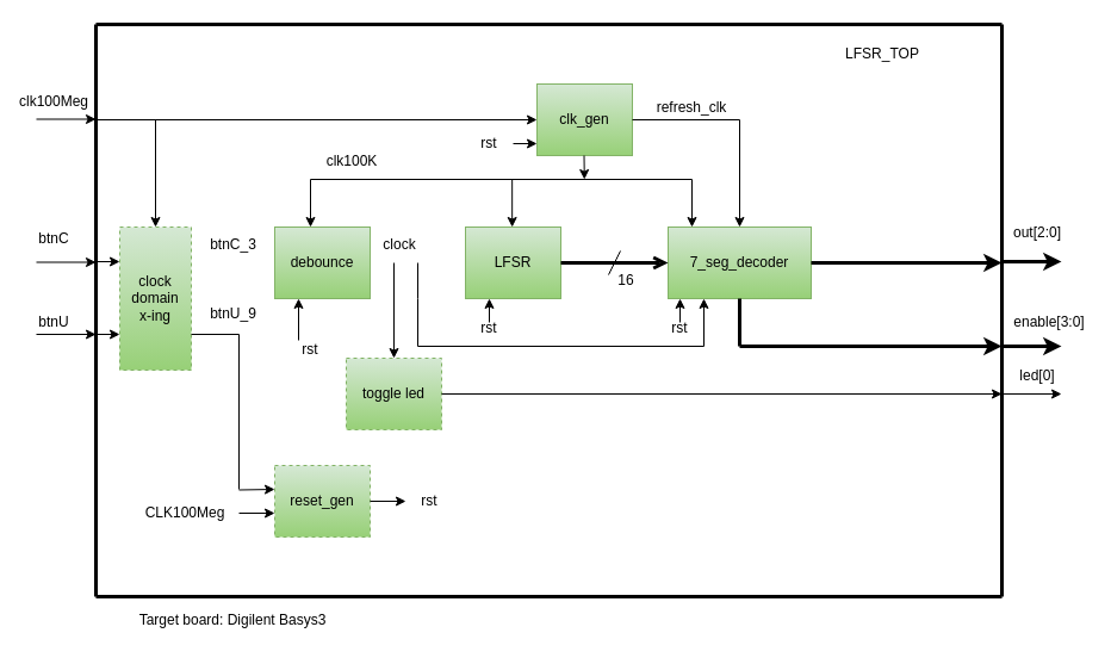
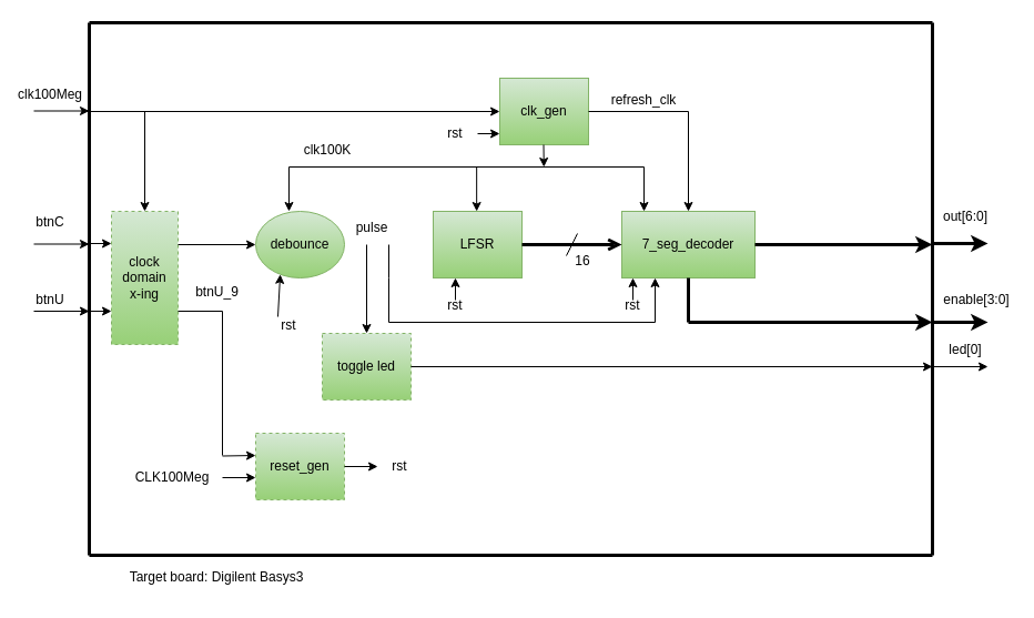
  <mxCell id="0" />
  <mxCell id="1" parent="0" />
- <mxCell id="2" value="debounce" style="rounded=0;whiteSpace=wrap;html=1;fillColor=#d5e8d4;strokeColor=#82b366;gradientColor=#97d077;" parent="1" vertex="1"><mxGeometry x="230" y="190" width="80" height="60" as="geometry" /></mxCell>
+ <mxCell id="2" value="debounce" style="ellipse;whiteSpace=wrap;html=1;fillColor=#d5e8d4;strokeColor=#82b366;gradientColor=#97d077;" parent="1" vertex="1"><mxGeometry x="230" y="190" width="80" height="60" as="geometry" /></mxCell>
  <mxCell id="3" value="LFSR" style="rounded=0;whiteSpace=wrap;html=1;fillColor=#d5e8d4;strokeColor=#82b366;gradientColor=#97d077;" parent="1" vertex="1"><mxGeometry x="390" y="190" width="80" height="60" as="geometry" /></mxCell>
  <mxCell id="4" value="7_seg_decoder" style="rounded=0;whiteSpace=wrap;html=1;fillColor=#d5e8d4;strokeColor=#82b366;gradientColor=#97d077;" parent="1" vertex="1"><mxGeometry x="560" y="190" width="120" height="60" as="geometry" /></mxCell>
  <mxCell id="5" value="" style="endArrow=open;html=1;rounded=0;entryX=0;entryY=0.5;entryDx=0;entryDy=0;exitX=1;exitY=0.5;exitDx=0;exitDy=0;strokeWidth=3;" parent="1" source="3" target="4" edge="1"><mxGeometry width="50" height="50" relative="1" as="geometry"><mxPoint x="640" y="180" as="sourcePoint" /><mxPoint x="710" y="130" as="targetPoint" /></mxGeometry></mxCell>
  <mxCell id="6" value="" style="endArrow=none;html=1;rounded=0;strokeWidth=3;" parent="1" edge="1"><mxGeometry width="50" height="50" relative="1" as="geometry"><mxPoint x="80" y="20" as="sourcePoint" /><mxPoint x="840" y="20" as="targetPoint" /></mxGeometry></mxCell>
  <mxCell id="7" value="" style="endArrow=none;html=1;rounded=0;strokeWidth=3;" parent="1" edge="1"><mxGeometry width="50" height="50" relative="1" as="geometry"><mxPoint x="80" y="500" as="sourcePoint" /><mxPoint x="840" y="500" as="targetPoint" /></mxGeometry></mxCell>
  <mxCell id="8" value="" style="endArrow=none;html=1;rounded=0;strokeWidth=3;" parent="1" edge="1"><mxGeometry width="50" height="50" relative="1" as="geometry"><mxPoint x="80" y="20" as="sourcePoint" /><mxPoint x="80" y="500" as="targetPoint" /></mxGeometry></mxCell>
  <mxCell id="9" value="" style="endArrow=none;html=1;rounded=0;strokeWidth=3;" parent="1" edge="1"><mxGeometry width="50" height="50" relative="1" as="geometry"><mxPoint x="840" y="20" as="sourcePoint" /><mxPoint x="840" y="500" as="targetPoint" /></mxGeometry></mxCell>
  <mxCell id="10" value="" style="endArrow=classic;html=1;rounded=0;exitX=1;exitY=0.5;exitDx=0;exitDy=0;" parent="1" edge="1"><mxGeometry width="50" height="50" relative="1" as="geometry"><mxPoint x="30" y="99.5" as="sourcePoint" /><mxPoint x="80" y="99.5" as="targetPoint" /></mxGeometry></mxCell>
  <mxCell id="11" value="" style="endArrow=classic;html=1;rounded=0;exitX=1;exitY=0.5;exitDx=0;exitDy=0;" parent="1" edge="1"><mxGeometry width="50" height="50" relative="1" as="geometry"><mxPoint x="30" y="219.5" as="sourcePoint" /><mxPoint x="80" y="219.5" as="targetPoint" /></mxGeometry></mxCell>
  <mxCell id="12" value="clk100Meg" style="text;html=1;strokeColor=none;fillColor=none;align=center;verticalAlign=middle;whiteSpace=wrap;rounded=0;" parent="1" vertex="1"><mxGeometry x="20" y="75" width="50" height="20" as="geometry" /></mxCell>
  <mxCell id="13" value="rst" style="text;html=1;strokeColor=none;fillColor=none;align=center;verticalAlign=middle;whiteSpace=wrap;rounded=0;" parent="1" vertex="1"><mxGeometry x="340" y="410" width="40" height="20" as="geometry" /></mxCell>
  <mxCell id="14" value="btnC" style="text;html=1;strokeColor=none;fillColor=none;align=center;verticalAlign=middle;whiteSpace=wrap;rounded=0;" parent="1" vertex="1"><mxGeometry x="20" y="190" width="50" height="20" as="geometry" /></mxCell>
- <mxCell id="15" value="LFSR_TOP" style="text;html=1;strokeColor=none;fillColor=none;align=center;verticalAlign=middle;whiteSpace=wrap;rounded=0;" parent="1" vertex="1"><mxGeometry x="710" y="30" width="60" height="30" as="geometry" /></mxCell>
  <mxCell id="16" value="Target board: Digilent Basys3" style="text;html=1;strokeColor=none;fillColor=none;align=center;verticalAlign=middle;whiteSpace=wrap;rounded=0;" parent="1" vertex="1"><mxGeometry x="110" y="505" width="170" height="30" as="geometry" /></mxCell>
  <mxCell id="17" value="toggle led" style="rounded=0;whiteSpace=wrap;html=1;dashed=1;fillColor=#d5e8d4;strokeColor=#82b366;gradientColor=#97d077;" parent="1" vertex="1"><mxGeometry x="290" y="300" width="80" height="60" as="geometry" /></mxCell>
  <mxCell id="18" value="" style="endArrow=classic;html=1;rounded=0;strokeWidth=1;entryX=0.5;entryY=0;entryDx=0;entryDy=0;" parent="1" target="17" edge="1"><mxGeometry width="50" height="50" relative="1" as="geometry"><mxPoint x="330" y="220" as="sourcePoint" /><mxPoint x="600" y="310" as="targetPoint" /></mxGeometry></mxCell>
  <mxCell id="19" value="" style="endArrow=classic;html=1;rounded=0;strokeWidth=1;exitX=1;exitY=0.5;exitDx=0;exitDy=0;" parent="1" source="17" edge="1"><mxGeometry width="50" height="50" relative="1" as="geometry"><mxPoint x="550" y="360" as="sourcePoint" /><mxPoint x="840" y="330" as="targetPoint" /></mxGeometry></mxCell>
  <mxCell id="20" value="" style="endArrow=classic;html=1;rounded=0;strokeWidth=1;" parent="1" edge="1"><mxGeometry width="50" height="50" relative="1" as="geometry"><mxPoint x="840" y="330" as="sourcePoint" /><mxPoint x="890" y="330" as="targetPoint" /></mxGeometry></mxCell>
  <mxCell id="21" value="led[0]" style="text;html=1;strokeColor=none;fillColor=none;align=center;verticalAlign=middle;whiteSpace=wrap;rounded=0;" parent="1" vertex="1"><mxGeometry x="840" y="300" width="60" height="30" as="geometry" /></mxCell>
  <mxCell id="22" value="" style="endArrow=classic;html=1;rounded=0;strokeWidth=3;" parent="1" edge="1"><mxGeometry width="50" height="50" relative="1" as="geometry"><mxPoint x="840" y="290" as="sourcePoint" /><mxPoint x="890" y="290" as="targetPoint" /></mxGeometry></mxCell>
  <mxCell id="23" value="enable[3:0]" style="text;html=1;strokeColor=none;fillColor=none;align=center;verticalAlign=middle;whiteSpace=wrap;rounded=0;" parent="1" vertex="1"><mxGeometry x="850" y="255" width="60" height="30" as="geometry" /></mxCell>
  <mxCell id="24" value="" style="endArrow=classic;html=1;rounded=0;strokeWidth=3;exitX=1;exitY=0.5;exitDx=0;exitDy=0;" parent="1" source="4" edge="1"><mxGeometry width="50" height="50" relative="1" as="geometry"><mxPoint x="850" y="390" as="sourcePoint" /><mxPoint x="840" y="220" as="targetPoint" /></mxGeometry></mxCell>
  <mxCell id="25" value="" style="endArrow=classic;html=1;rounded=0;strokeWidth=3;" parent="1" edge="1"><mxGeometry width="50" height="50" relative="1" as="geometry"><mxPoint x="840" y="219" as="sourcePoint" /><mxPoint x="890" y="219" as="targetPoint" /></mxGeometry></mxCell>
- <mxCell id="26" value="out[2:0]" style="text;html=1;strokeColor=none;fillColor=none;align=center;verticalAlign=middle;whiteSpace=wrap;rounded=0;" parent="1" vertex="1"><mxGeometry x="840" y="180" width="60" height="30" as="geometry" /></mxCell>
+ <mxCell id="26" value="out[6:0]" style="text;html=1;strokeColor=none;fillColor=none;align=center;verticalAlign=middle;whiteSpace=wrap;rounded=0;" parent="1" vertex="1"><mxGeometry x="840" y="180" width="60" height="30" as="geometry" /></mxCell>
  <mxCell id="27" value="" style="endArrow=classic;html=1;rounded=0;strokeWidth=3;" parent="1" edge="1"><mxGeometry width="50" height="50" relative="1" as="geometry"><mxPoint x="620" y="290" as="sourcePoint" /><mxPoint x="840" y="290" as="targetPoint" /></mxGeometry></mxCell>
  <mxCell id="28" value="" style="endArrow=none;html=1;rounded=0;strokeWidth=3;entryX=0.5;entryY=1;entryDx=0;entryDy=0;" parent="1" target="4" edge="1"><mxGeometry width="50" height="50" relative="1" as="geometry"><mxPoint x="620" y="290" as="sourcePoint" /><mxPoint x="690" y="270" as="targetPoint" /></mxGeometry></mxCell>
  <mxCell id="29" value="" style="endArrow=classic;html=1;rounded=0;" parent="1" edge="1"><mxGeometry width="50" height="50" relative="1" as="geometry"><mxPoint x="200" y="430" as="sourcePoint" /><mxPoint x="230" y="430" as="targetPoint" /></mxGeometry></mxCell>
  <mxCell id="30" value="btnU" style="text;html=1;strokeColor=none;fillColor=none;align=center;verticalAlign=middle;whiteSpace=wrap;rounded=0;" parent="1" vertex="1"><mxGeometry x="25" y="262.5" width="40" height="15" as="geometry" /></mxCell>
  <mxCell id="31" value="" style="endArrow=classic;html=1;rounded=0;strokeWidth=1;entryX=0.25;entryY=1;entryDx=0;entryDy=0;" parent="1" target="4" edge="1"><mxGeometry width="50" height="50" relative="1" as="geometry"><mxPoint x="590" y="290" as="sourcePoint" /><mxPoint x="580" y="270" as="targetPoint" /></mxGeometry></mxCell>
  <mxCell id="32" value="" style="endArrow=none;html=1;rounded=0;strokeWidth=1;" parent="1" edge="1"><mxGeometry width="50" height="50" relative="1" as="geometry"><mxPoint x="350" y="290" as="sourcePoint" /><mxPoint x="590" y="290" as="targetPoint" /></mxGeometry></mxCell>
  <mxCell id="33" value="" style="endArrow=none;html=1;rounded=0;strokeWidth=1;" parent="1" edge="1"><mxGeometry width="50" height="50" relative="1" as="geometry"><mxPoint x="350" y="290" as="sourcePoint" /><mxPoint x="350" y="220" as="targetPoint" /><Array as="points"><mxPoint x="350" y="250" /></Array></mxGeometry></mxCell>
  <mxCell id="34" value="clk_gen" style="rounded=0;whiteSpace=wrap;html=1;fillColor=#d5e8d4;strokeColor=#82b366;gradientColor=#97d077;" parent="1" vertex="1"><mxGeometry x="450" y="70" width="80" height="60" as="geometry" /></mxCell>
  <mxCell id="35" value="" style="endArrow=classic;html=1;rounded=0;strokeWidth=1;entryX=0;entryY=0.5;entryDx=0;entryDy=0;" parent="1" target="34" edge="1"><mxGeometry width="50" height="50" relative="1" as="geometry"><mxPoint x="80" y="100" as="sourcePoint" /><mxPoint x="400" y="50" as="targetPoint" /><Array as="points" /></mxGeometry></mxCell>
  <mxCell id="36" value="" style="endArrow=classic;html=1;rounded=0;strokeWidth=1;entryX=0.5;entryY=0;entryDx=0;entryDy=0;" parent="1" target="4" edge="1"><mxGeometry width="50" height="50" relative="1" as="geometry"><mxPoint x="620" y="100" as="sourcePoint" /><mxPoint x="600" y="20" as="targetPoint" /></mxGeometry></mxCell>
  <mxCell id="37" value="" style="endArrow=none;html=1;rounded=0;strokeWidth=1;exitX=1;exitY=0.5;exitDx=0;exitDy=0;" parent="1" source="34" edge="1"><mxGeometry width="50" height="50" relative="1" as="geometry"><mxPoint x="450" y="310" as="sourcePoint" /><mxPoint x="620" y="100" as="targetPoint" /></mxGeometry></mxCell>
  <mxCell id="38" value="reset_gen" style="rounded=0;whiteSpace=wrap;html=1;dashed=1;fillColor=#d5e8d4;strokeColor=#82b366;gradientColor=#97d077;" parent="1" vertex="1"><mxGeometry x="230" y="390" width="80" height="60" as="geometry" /></mxCell>
  <mxCell id="39" value="" style="endArrow=classic;html=1;rounded=0;" parent="1" edge="1"><mxGeometry width="50" height="50" relative="1" as="geometry"><mxPoint x="200" y="410.5" as="sourcePoint" /><mxPoint x="230" y="410" as="targetPoint" /></mxGeometry></mxCell>
  <mxCell id="40" value="clock&lt;br&gt;domain&lt;br&gt;x-ing" style="rounded=0;whiteSpace=wrap;html=1;dashed=1;fillColor=#d5e8d4;strokeColor=#82b366;gradientColor=#97d077;" parent="1" vertex="1"><mxGeometry x="100" y="190" width="60" height="120" as="geometry" /></mxCell>
+ <mxCell id="41" value="" style="endArrow=classic;html=1;rounded=0;strokeWidth=1;exitX=1;exitY=0.25;exitDx=0;exitDy=0;entryX=0;entryY=0.5;entryDx=0;entryDy=0;" parent="1" source="40" target="2" edge="1"><mxGeometry width="50" height="50" relative="1" as="geometry"><mxPoint x="450" y="310" as="sourcePoint" /><mxPoint x="200" y="220" as="targetPoint" /></mxGeometry></mxCell>
  <mxCell id="42" value="" style="endArrow=classic;html=1;rounded=0;strokeWidth=1;exitX=1;exitY=0.5;exitDx=0;exitDy=0;" parent="1" edge="1"><mxGeometry width="50" height="50" relative="1" as="geometry"><mxPoint x="80" y="219" as="sourcePoint" /><mxPoint x="100" y="219" as="targetPoint" /></mxGeometry></mxCell>
  <mxCell id="43" value="" style="endArrow=classic;html=1;rounded=0;strokeWidth=1;entryX=0.5;entryY=0;entryDx=0;entryDy=0;" parent="1" target="40" edge="1"><mxGeometry width="50" height="50" relative="1" as="geometry"><mxPoint x="130" y="100" as="sourcePoint" /><mxPoint x="200" y="120" as="targetPoint" /></mxGeometry></mxCell>
  <mxCell id="44" value="CLK100Meg" style="text;html=1;strokeColor=none;fillColor=none;align=center;verticalAlign=middle;whiteSpace=wrap;rounded=0;dashed=1;" parent="1" vertex="1"><mxGeometry x="140" y="420" width="30" height="20" as="geometry" /></mxCell>
- <mxCell id="45" value="clock" style="text;html=1;strokeColor=none;fillColor=none;align=center;verticalAlign=middle;whiteSpace=wrap;rounded=0;dashed=1;" parent="1" vertex="1"><mxGeometry x="320" y="200" width="30" height="10" as="geometry" /></mxCell>
+ <mxCell id="45" value="pulse" style="text;html=1;strokeColor=none;fillColor=none;align=center;verticalAlign=middle;whiteSpace=wrap;rounded=0;dashed=1;" parent="1" vertex="1"><mxGeometry x="320" y="200" width="30" height="10" as="geometry" /></mxCell>
  <mxCell id="46" value="" style="endArrow=none;html=1;rounded=0;strokeWidth=1;" parent="1" edge="1"><mxGeometry width="50" height="50" relative="1" as="geometry"><mxPoint x="510" y="230" as="sourcePoint" /><mxPoint x="520" y="210" as="targetPoint" /></mxGeometry></mxCell>
  <mxCell id="47" value="16" style="text;html=1;strokeColor=none;fillColor=none;align=center;verticalAlign=middle;whiteSpace=wrap;rounded=0;dashed=1;" parent="1" vertex="1"><mxGeometry x="510" y="230" width="30" height="10" as="geometry" /></mxCell>
  <mxCell id="48" value="" style="endArrow=classic;html=1;rounded=0;strokeWidth=1;" parent="1" edge="1"><mxGeometry width="50" height="50" relative="1" as="geometry"><mxPoint x="580" y="150" as="sourcePoint" /><mxPoint x="580" y="190" as="targetPoint" /></mxGeometry></mxCell>
  <mxCell id="49" value="clk100K" style="text;html=1;strokeColor=none;fillColor=none;align=center;verticalAlign=middle;whiteSpace=wrap;rounded=0;dashed=1;" parent="1" vertex="1"><mxGeometry x="250" y="130" width="90" height="10" as="geometry" /></mxCell>
  <mxCell id="50" value="refresh_clk" style="text;html=1;strokeColor=none;fillColor=none;align=center;verticalAlign=middle;whiteSpace=wrap;rounded=0;dashed=1;" parent="1" vertex="1"><mxGeometry x="560" y="85" width="40" height="10" as="geometry" /></mxCell>
  <mxCell id="51" value="" style="endArrow=classic;html=1;rounded=0;strokeWidth=1;" parent="1" edge="1"><mxGeometry width="50" height="50" relative="1" as="geometry"><mxPoint x="489.5" y="130" as="sourcePoint" /><mxPoint x="489.78" y="150" as="targetPoint" /></mxGeometry></mxCell>
  <mxCell id="52" value="" style="endArrow=classic;html=1;rounded=0;" parent="1" edge="1"><mxGeometry width="50" height="50" relative="1" as="geometry"><mxPoint x="430" y="120" as="sourcePoint" /><mxPoint x="450" y="120" as="targetPoint" /></mxGeometry></mxCell>
  <mxCell id="53" value="rst" style="text;html=1;strokeColor=none;fillColor=none;align=center;verticalAlign=middle;whiteSpace=wrap;rounded=0;" parent="1" vertex="1"><mxGeometry x="390" y="110" width="40" height="20" as="geometry" /></mxCell>
  <mxCell id="54" value="" style="endArrow=classic;html=1;rounded=0;strokeWidth=1;entryX=0.25;entryY=1;entryDx=0;entryDy=0;exitX=0.25;exitY=0;exitDx=0;exitDy=0;" parent="1" source="55" target="2" edge="1"><mxGeometry width="50" height="50" relative="1" as="geometry"><mxPoint x="220" y="270" as="sourcePoint" /><mxPoint x="380" y="260" as="targetPoint" /></mxGeometry></mxCell>
  <mxCell id="55" value="rst" style="text;html=1;strokeColor=none;fillColor=none;align=center;verticalAlign=middle;whiteSpace=wrap;rounded=0;" parent="1" vertex="1"><mxGeometry x="240" y="285" width="40" height="15" as="geometry" /></mxCell>
  <mxCell id="56" value="" style="endArrow=classic;html=1;rounded=0;strokeWidth=1;entryX=0.25;entryY=1;entryDx=0;entryDy=0;" parent="1" target="3" edge="1"><mxGeometry width="50" height="50" relative="1" as="geometry"><mxPoint x="410" y="270" as="sourcePoint" /><mxPoint x="380" y="260" as="targetPoint" /></mxGeometry></mxCell>
  <mxCell id="57" value="rst" style="text;html=1;strokeColor=none;fillColor=none;align=center;verticalAlign=middle;whiteSpace=wrap;rounded=0;" parent="1" vertex="1"><mxGeometry x="390" y="265" width="40" height="20" as="geometry" /></mxCell>
  <mxCell id="58" value="" style="endArrow=classic;html=1;rounded=0;strokeWidth=1;entryX=0.25;entryY=1;entryDx=0;entryDy=0;" parent="1" edge="1"><mxGeometry width="50" height="50" relative="1" as="geometry"><mxPoint x="570" y="270" as="sourcePoint" /><mxPoint x="570" y="250" as="targetPoint" /></mxGeometry></mxCell>
  <mxCell id="59" value="rst" style="text;html=1;strokeColor=none;fillColor=none;align=center;verticalAlign=middle;whiteSpace=wrap;rounded=0;" parent="1" vertex="1"><mxGeometry x="550" y="265" width="40" height="20" as="geometry" /></mxCell>
- <mxCell id="60" value="btnC_3" style="text;html=1;align=center;verticalAlign=middle;resizable=0;points=[];autosize=1;strokeColor=none;fillColor=none;" parent="1" vertex="1"><mxGeometry x="165" y="190" width="60" height="30" as="geometry" /></mxCell>
  <mxCell id="61" value="" style="endArrow=classic;html=1;rounded=0;exitX=1;exitY=0.5;exitDx=0;exitDy=0;" parent="1" edge="1"><mxGeometry width="50" height="50" relative="1" as="geometry"><mxPoint x="30" y="280" as="sourcePoint" /><mxPoint x="80" y="280" as="targetPoint" /></mxGeometry></mxCell>
  <mxCell id="62" value="" style="endArrow=classic;html=1;rounded=0;strokeWidth=1;entryX=0;entryY=0.75;entryDx=0;entryDy=0;" parent="1" target="40" edge="1"><mxGeometry width="50" height="50" relative="1" as="geometry"><mxPoint x="80" y="280" as="sourcePoint" /><mxPoint x="110" y="229" as="targetPoint" /></mxGeometry></mxCell>
  <mxCell id="63" value="" style="endArrow=none;html=1;rounded=0;exitX=1;exitY=0.75;exitDx=0;exitDy=0;" parent="1" source="40" edge="1"><mxGeometry width="50" height="50" relative="1" as="geometry"><mxPoint x="480" y="290" as="sourcePoint" /><mxPoint x="200" y="280" as="targetPoint" /></mxGeometry></mxCell>
  <mxCell id="64" value="btnU_9" style="text;html=1;align=center;verticalAlign=middle;resizable=0;points=[];autosize=1;strokeColor=none;fillColor=none;" parent="1" vertex="1"><mxGeometry x="165" y="247.5" width="60" height="30" as="geometry" /></mxCell>
  <mxCell id="65" value="" style="endArrow=none;html=1;rounded=0;" parent="1" edge="1"><mxGeometry width="50" height="50" relative="1" as="geometry"><mxPoint x="200" y="410" as="sourcePoint" /><mxPoint x="200" y="280" as="targetPoint" /></mxGeometry></mxCell>
  <mxCell id="66" value="" style="endArrow=classic;html=1;rounded=0;" parent="1" edge="1"><mxGeometry width="50" height="50" relative="1" as="geometry"><mxPoint x="310" y="420" as="sourcePoint" /><mxPoint x="340" y="420" as="targetPoint" /></mxGeometry></mxCell>
  <mxCell id="67" value="" style="endArrow=classic;html=1;rounded=0;entryX=0.375;entryY=0;entryDx=0;entryDy=0;entryPerimeter=0;" parent="1" target="2" edge="1"><mxGeometry width="50" height="50" relative="1" as="geometry"><mxPoint x="260" y="150" as="sourcePoint" /><mxPoint x="240" y="260" as="targetPoint" /></mxGeometry></mxCell>
  <mxCell id="68" style="edgeStyle=orthogonalEdgeStyle;rounded=0;orthogonalLoop=1;jettySize=auto;html=1;exitX=0.5;exitY=1;exitDx=0;exitDy=0;" parent="1" source="49" target="49" edge="1"><mxGeometry relative="1" as="geometry" /></mxCell>
  <mxCell id="69" value="" style="endArrow=none;html=1;rounded=0;" parent="1" edge="1"><mxGeometry width="50" height="50" relative="1" as="geometry"><mxPoint x="260" y="150" as="sourcePoint" /><mxPoint x="580" y="150" as="targetPoint" /></mxGeometry></mxCell>
  <mxCell id="70" value="" style="endArrow=classic;html=1;rounded=0;entryX=0.375;entryY=0;entryDx=0;entryDy=0;entryPerimeter=0;" parent="1" edge="1"><mxGeometry width="50" height="50" relative="1" as="geometry"><mxPoint x="429.17" y="150" as="sourcePoint" /><mxPoint x="429.17" y="190" as="targetPoint" /></mxGeometry></mxCell>
